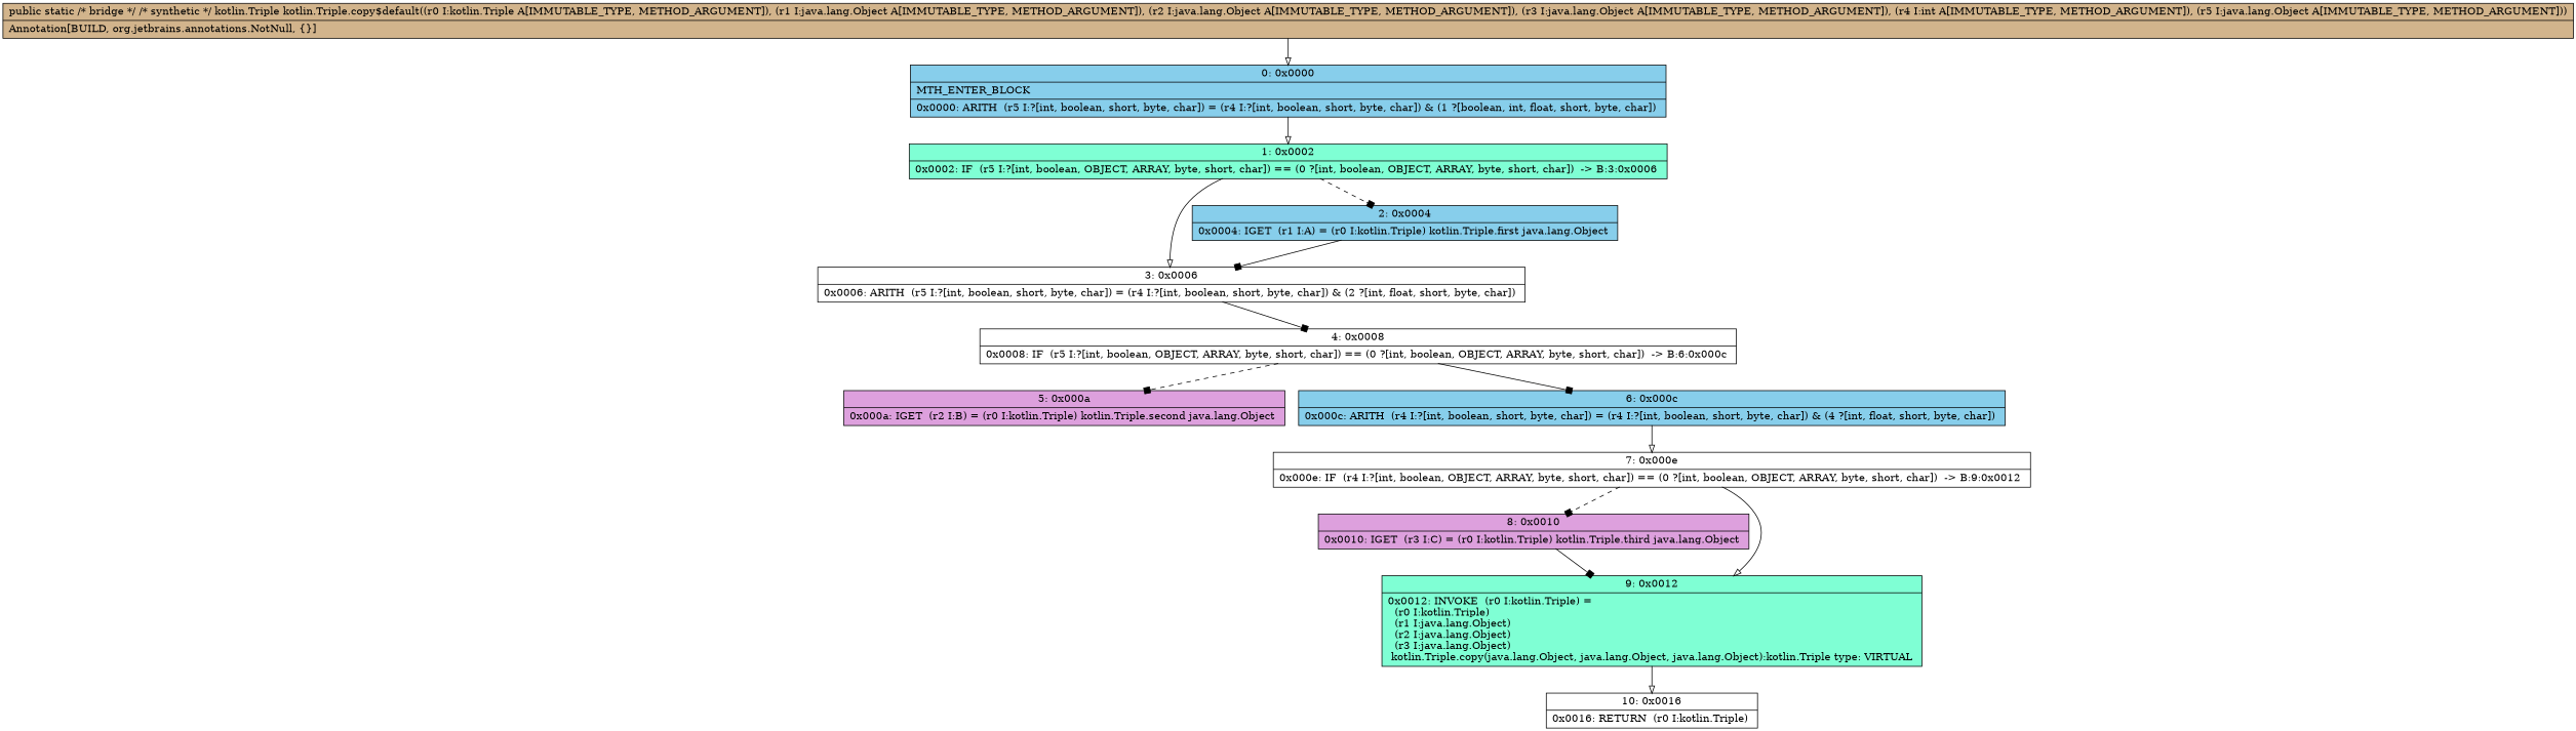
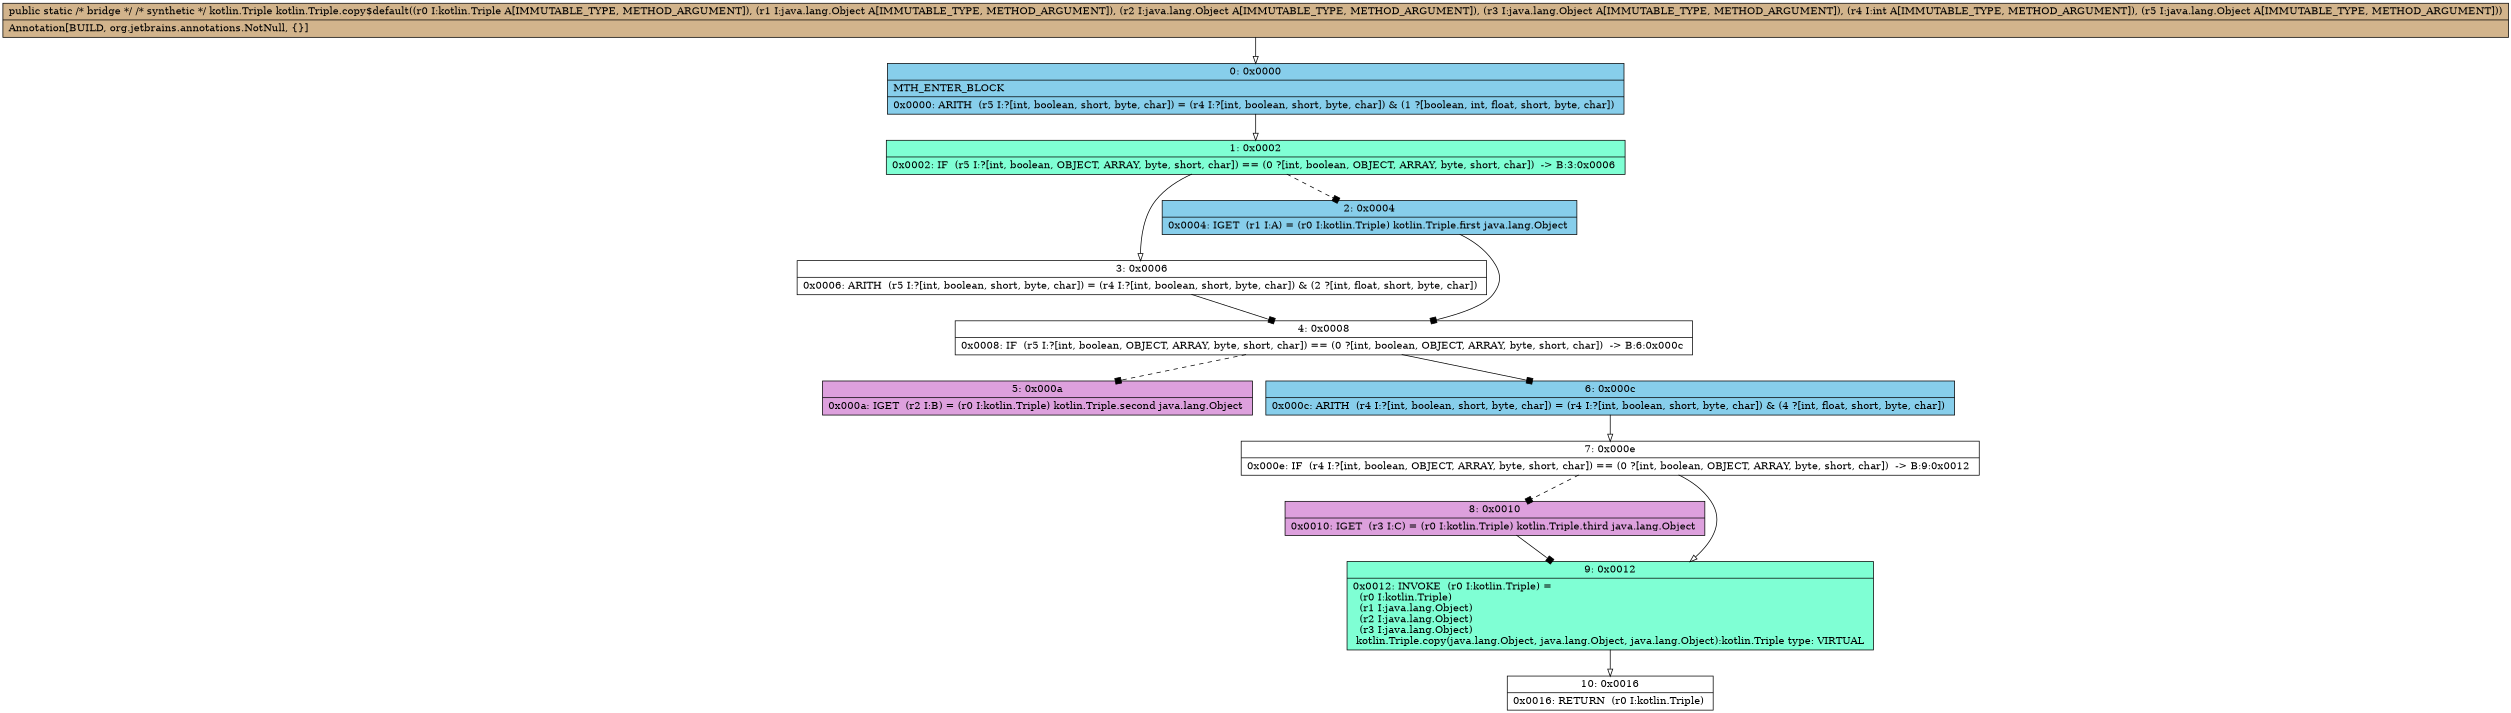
  digraph {
    node [fillcolor=white shape=record style=filled]
    edge [arrowhead=box]
    n1 [fillcolor=skyblue label="{0\:\ 0x0000|MTH_ENTER_BLOCK\l|0x0000: ARITH  (r5 I:?[int, boolean, short, byte, char]) = (r4 I:?[int, boolean, short, byte, char]) & (1 ?[boolean, int, float, short, byte, char]) \l}"]
    n2 [fillcolor=aquamarine label="{1\:\ 0x0002|0x0002: IF  (r5 I:?[int, boolean, OBJECT, ARRAY, byte, short, char]) == (0 ?[int, boolean, OBJECT, ARRAY, byte, short, char])  \-\> B:3:0x0006 \l}"]
    n3 [fillcolor=skyblue label="{2\:\ 0x0004|0x0004: IGET  (r1 I:A) = (r0 I:kotlin.Triple) kotlin.Triple.first java.lang.Object \l}"]
    n4 [label="{3\:\ 0x0006|0x0006: ARITH  (r5 I:?[int, boolean, short, byte, char]) = (r4 I:?[int, boolean, short, byte, char]) & (2 ?[int, float, short, byte, char]) \l}"]
    n5 [label="{4\:\ 0x0008|0x0008: IF  (r5 I:?[int, boolean, OBJECT, ARRAY, byte, short, char]) == (0 ?[int, boolean, OBJECT, ARRAY, byte, short, char])  \-\> B:6:0x000c \l}"]
    n6 [fillcolor=plum label="{5\:\ 0x000a|0x000a: IGET  (r2 I:B) = (r0 I:kotlin.Triple) kotlin.Triple.second java.lang.Object \l}"]
    n7 [fillcolor=skyblue label="{6\:\ 0x000c|0x000c: ARITH  (r4 I:?[int, boolean, short, byte, char]) = (r4 I:?[int, boolean, short, byte, char]) & (4 ?[int, float, short, byte, char]) \l}"]
    n8 [label="{7\:\ 0x000e|0x000e: IF  (r4 I:?[int, boolean, OBJECT, ARRAY, byte, short, char]) == (0 ?[int, boolean, OBJECT, ARRAY, byte, short, char])  \-\> B:9:0x0012 \l}"]
    n9 [fillcolor=plum label="{8\:\ 0x0010|0x0010: IGET  (r3 I:C) = (r0 I:kotlin.Triple) kotlin.Triple.third java.lang.Object \l}"]
    n10 [fillcolor=aquamarine label="{9\:\ 0x0012|0x0012: INVOKE  (r0 I:kotlin.Triple) = \l  (r0 I:kotlin.Triple)\l  (r1 I:java.lang.Object)\l  (r2 I:java.lang.Object)\l  (r3 I:java.lang.Object)\l kotlin.Triple.copy(java.lang.Object, java.lang.Object, java.lang.Object):kotlin.Triple type: VIRTUAL \l}"]
    n11 [label="{10\:\ 0x0016|0x0016: RETURN  (r0 I:kotlin.Triple) \l}"]
    n12 [fillcolor=tan label="{public static \/* bridge *\/ \/* synthetic *\/ kotlin.Triple kotlin.Triple.copy$default((r0 I:kotlin.Triple A[IMMUTABLE_TYPE, METHOD_ARGUMENT]), (r1 I:java.lang.Object A[IMMUTABLE_TYPE, METHOD_ARGUMENT]), (r2 I:java.lang.Object A[IMMUTABLE_TYPE, METHOD_ARGUMENT]), (r3 I:java.lang.Object A[IMMUTABLE_TYPE, METHOD_ARGUMENT]), (r4 I:int A[IMMUTABLE_TYPE, METHOD_ARGUMENT]), (r5 I:java.lang.Object A[IMMUTABLE_TYPE, METHOD_ARGUMENT]))  | Annotation[BUILD, org.jetbrains.annotations.NotNull, \{\}]\l}"]
    n1 -> n2 [arrowhead=onormal]
    n2 -> n3 [style=dashed]
    n2 -> n4 [arrowhead=onormal]
-   n3 -> n4
+   n3 -> n5
    n4 -> n5
    n5 -> n6 [style=dashed]
    n5 -> n7
    n7 -> n8 [arrowhead=onormal]
    n8 -> n9 [style=dashed]
    n8 -> n10 [arrowhead=onormal]
    n9 -> n10
    n10 -> n11 [arrowhead=onormal]
    n12 -> n1 [arrowhead=onormal]
  }
